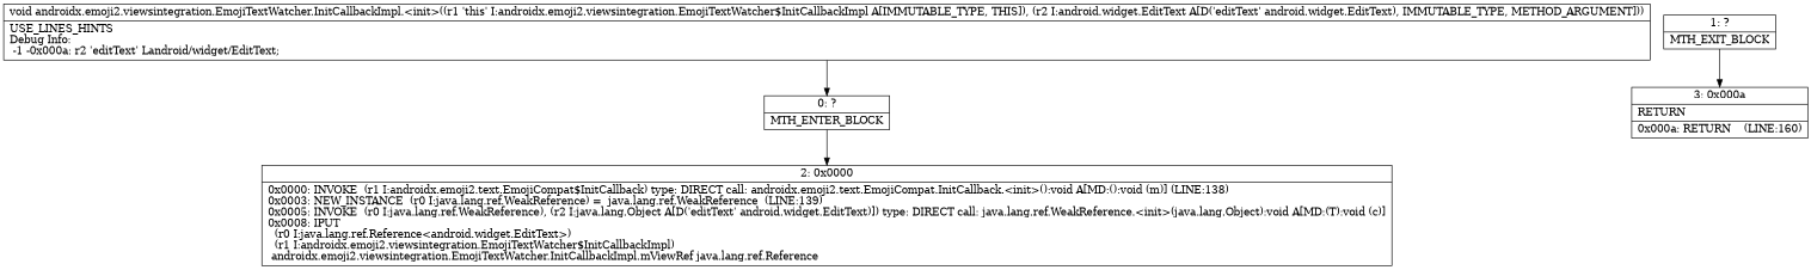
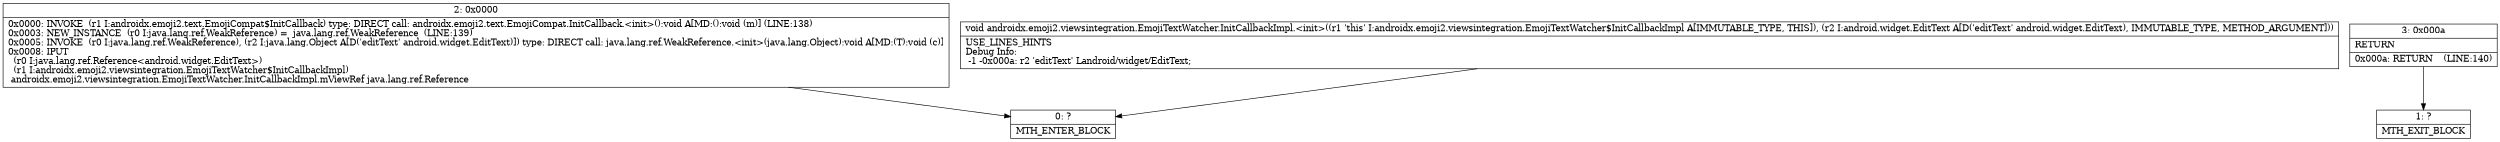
  digraph {
    node [shape=record]
    n1 [label="{0\:\ ?|MTH_ENTER_BLOCK\l}"]
    n2 [label="{2\:\ 0x0000|0x0000: INVOKE  (r1 I:androidx.emoji2.text.EmojiCompat$InitCallback) type: DIRECT call: androidx.emoji2.text.EmojiCompat.InitCallback.\<init\>():void A[MD:():void (m)] (LINE:138)\l0x0003: NEW_INSTANCE  (r0 I:java.lang.ref.WeakReference) =  java.lang.ref.WeakReference  (LINE:139)\l0x0005: INVOKE  (r0 I:java.lang.ref.WeakReference), (r2 I:java.lang.Object A[D('editText' android.widget.EditText)]) type: DIRECT call: java.lang.ref.WeakReference.\<init\>(java.lang.Object):void A[MD:(T):void (c)]\l0x0008: IPUT  \l  (r0 I:java.lang.ref.Reference\<android.widget.EditText\>)\l  (r1 I:androidx.emoji2.viewsintegration.EmojiTextWatcher$InitCallbackImpl)\l androidx.emoji2.viewsintegration.EmojiTextWatcher.InitCallbackImpl.mViewRef java.lang.ref.Reference \l}"]
-   n3 [label="{3\:\ 0x000a|RETURN\l|0x000a: RETURN    (LINE:160)\l}"]
+   n3 [label="{3\:\ 0x000a|RETURN\l|0x000a: RETURN    (LINE:140)\l}"]
    n4 [label="{1\:\ ?|MTH_EXIT_BLOCK\l}"]
    n5 [label="{void androidx.emoji2.viewsintegration.EmojiTextWatcher.InitCallbackImpl.\<init\>((r1 'this' I:androidx.emoji2.viewsintegration.EmojiTextWatcher$InitCallbackImpl A[IMMUTABLE_TYPE, THIS]), (r2 I:android.widget.EditText A[D('editText' android.widget.EditText), IMMUTABLE_TYPE, METHOD_ARGUMENT]))  | USE_LINES_HINTS\lDebug Info:\l  \-1 \-0x000a: r2 'editText' Landroid\/widget\/EditText;\l}"]
-   n1 -> n2
-   n4 -> n3
+   n2 -> n1
+   n3 -> n4
    n5 -> n1
  }
